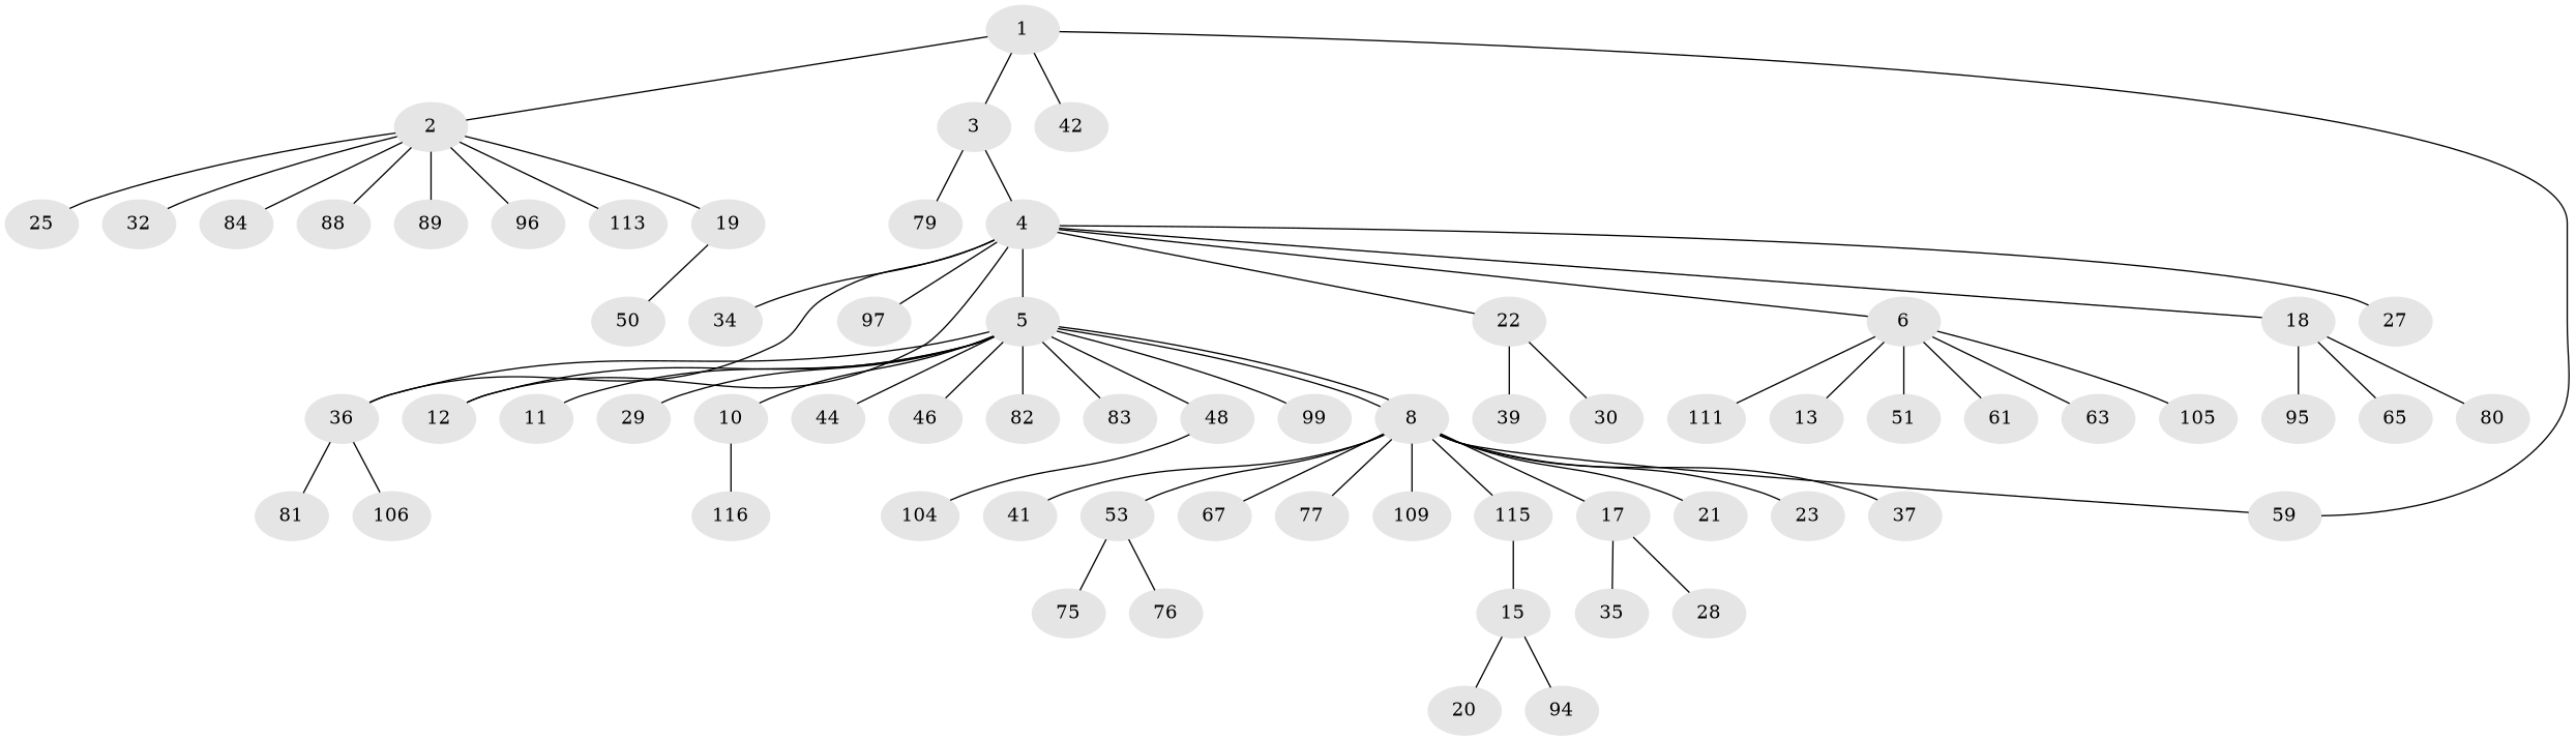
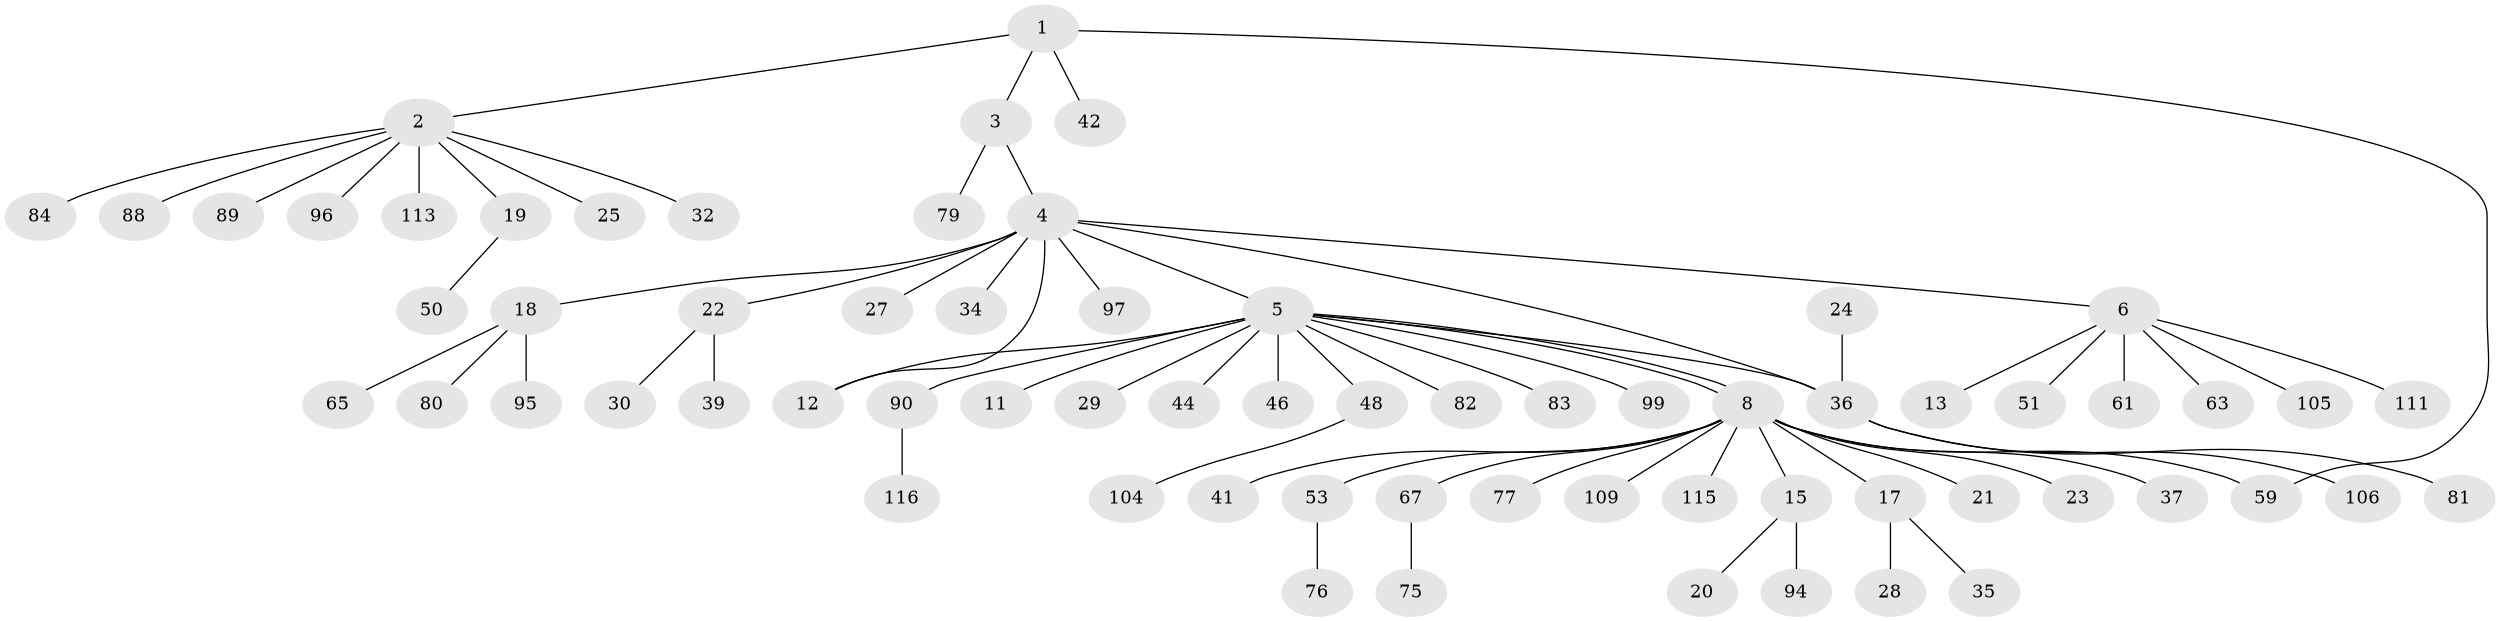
  graph {
    node [color=gray90 style=filled]
    2 [super="+16"]
    19
    25
    32
    84
    88
    89
    96
    113
    1
    3
    42 [super="+91"]
    59
    4
    79
    8 [super="+92+33"]
    15 [super="+68"]
    17
    21 [super="+118"]
    23
    37
    41 [super="+69"]
    53
    67
    77
    109
    115
    50
    5 [super="+49+103+43+93+112+47+57+74+73+14+7"]
    6
    12 [super="+86"]
    18
    22
    27
    34
    36 [super="+72+98+87+38+45"]
    97
-   10
+   10 [label=90]
    11
    29
    44 [super="+62"]
    46 [super="+54"]
    48 [super="+101+78"]
    82
    83
    99
    13
    51
    61
    63
    105
    111 [super="+117"]
    65
    80
    95
    30
    39
    81
    106
    116
    104
    20
    n63 [label=94]
    28
    35
    75
    76 [super="+108"]
+   24
    2 -- 19
    2 -- 25
    2 -- 32
    2 -- 84
    2 -- 88
    2 -- 89
    2 -- 96
    2 -- 113
    19 -- 50
    1 -- 2
    1 -- 3
    1 -- 42
    1 -- 59
    3 -- 4
    3 -- 79
    4 -- 5
    4 -- 6
    4 -- 12
    4 -- 18
    4 -- 22
    4 -- 27
    4 -- 34
    4 -- 36
    4 -- 97
    8 -- 59
-   115 -- 15
+   8 -- 15
    8 -- 17
    8 -- 21
    8 -- 23
    8 -- 37
    8 -- 41
    8 -- 53
    8 -- 67
    8 -- 77
    8 -- 109
    8 -- 115
    15 -- 20
    15 -- n63
    17 -- 28
    17 -- 35
-   53 -- 75
+   67 -- 75
    53 -- 76
    5 -- 8
    5 -- 8
    5 -- 12
    5 -- 36
    5 -- 10 [weight=2]
    5 -- 11
    5 -- 29
    5 -- 44
    5 -- 46
    5 -- 48
    5 -- 82
    5 -- 83
    5 -- 99
    6 -- 13
    6 -- 51
    6 -- 61
    6 -- 63
    6 -- 105
    6 -- 111
    18 -- 65
    18 -- 80
    18 -- 95
    22 -- 30
    22 -- 39
    36 -- 81
    36 -- 106
    10 -- 116
    48 -- 104
+   24 -- 36
  }
